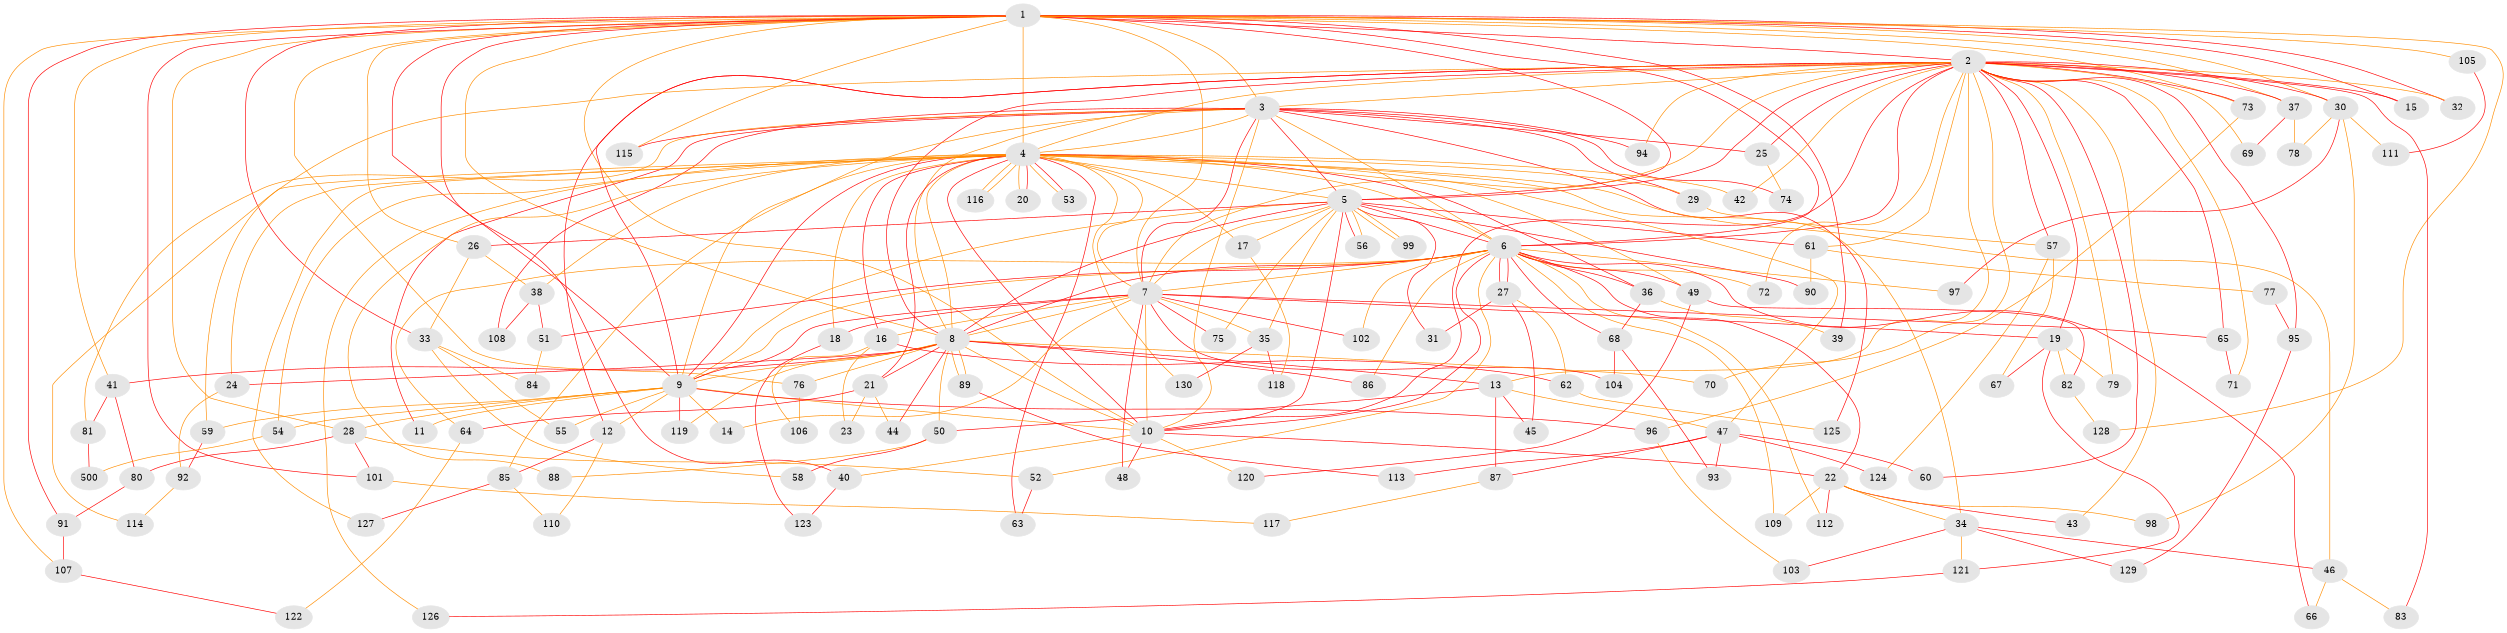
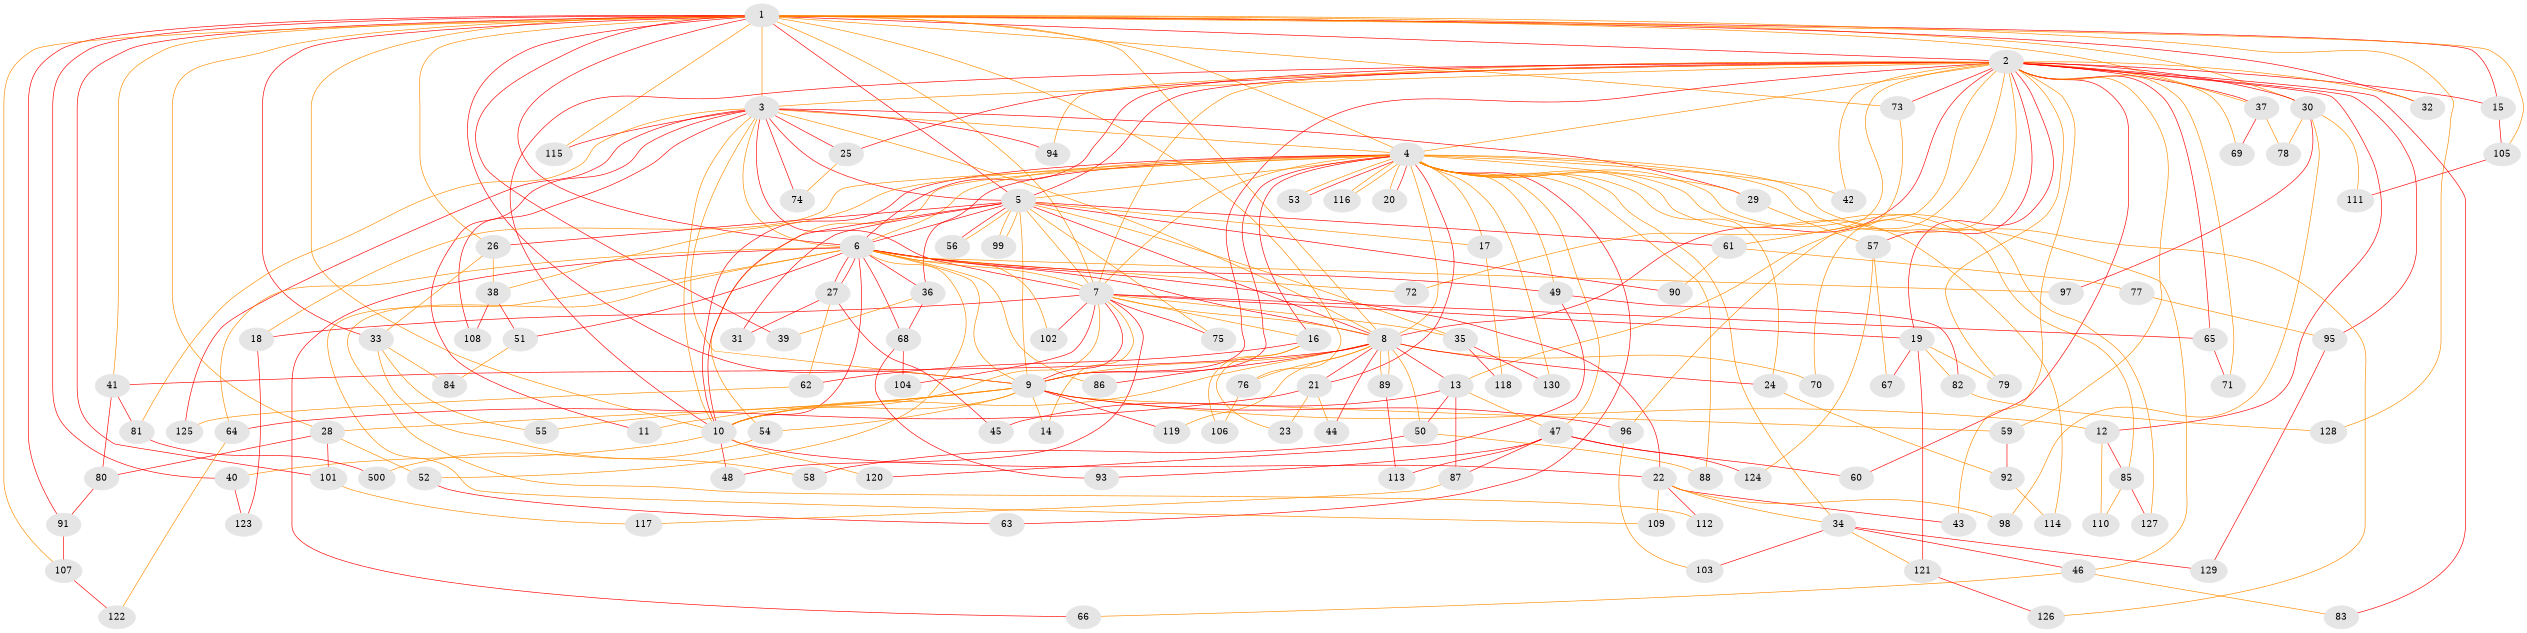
  graph {
    fontname="DejaVu Serif"
    node [color=gray90 fontname="DejaVu Serif" style=filled]
    edge [color=darkorange fontname="DejaVu Serif"]
    1
    2
    3
    4
    5
    6
    7
    8
    9
    10
    15
    26
    28
    30
    32
    33
    37
    39
    40
    41
    73
    76
    91
    101
    105
    107
    115
    128
    12
    13
    19
    25
    42
    43
    57
    59
    60
    61
    65
    69
    70
    71
    72
    79
    83
    94
    95
    11
    29
    74
    81
    108
    125
    16
    17
    18
    20
    21
    24
    34
    36
    38
    46
    47
    49
    53
    54
    63
    85
    88
    114
    116
    126
    127
    130
    31
    35
    56
    75
    90
    99
    22
    27
    51
    52
    64
    66
    68
    86
    97
    102
    109
    112
    14
    48
    104
    44
    50
    89
    119
    55
    96
    120
    80
    98
    78
    111
    58
    84
    123
    106
    117
    122
    110
    45
    87
    67
    82
    121
    124
    92
    77
    129
    n124 [label=500]
    23
    62
    118
    103
    93
    113
    1 -- 2 [color=red]
    1 -- 3
    1 -- 4
    1 -- 5 [color=red]
    1 -- 6 [color=red]
    1 -- 7
    1 -- 8
    1 -- 9 [color=red]
    1 -- 10
    1 -- 15 [color=red]
    1 -- 26
    1 -- 28
    1 -- 30
    1 -- 32 [color=red]
    1 -- 33 [color=red]
    1 -- 37
    1 -- 39 [color=red]
    1 -- 40 [color=red]
    1 -- 41
    1 -- 73
    1 -- 76
    1 -- 91 [color=red]
    1 -- 101 [color=red]
    1 -- 105
    1 -- 107
    1 -- 115
    1 -- 128
    2 -- 3
    2 -- 4
    2 -- 5 [color=red]
    2 -- 6 [color=red]
    2 -- 7
    2 -- 8 [color=red]
    2 -- 9 [color=red]
    2 -- 10 [color=red]
    2 -- 15 [color=red]
    2 -- 30 [color=red]
    2 -- 32
    2 -- 37 [color=red]
    2 -- 73 [color=red]
    2 -- 12 [color=red]
    2 -- 13
    2 -- 19 [color=red]
    2 -- 25 [color=red]
    2 -- 42
    2 -- 43
    2 -- 57 [color=red]
    2 -- 59
    2 -- 60 [color=red]
    2 -- 61
    2 -- 65 [color=red]
    2 -- 69
    2 -- 70
    2 -- 71
    2 -- 72
    2 -- 79
    2 -- 83 [color=red]
    2 -- 94
    2 -- 95 [color=red]
    3 -- 4
    3 -- 5 [color=red]
    3 -- 6
    3 -- 7 [color=red]
    3 -- 8
    3 -- 9
    3 -- 10
    3 -- 115 [color=red]
    3 -- 25 [color=red]
    3 -- 94 [color=red]
    3 -- 11 [color=red]
    3 -- 29 [color=red]
    3 -- 74 [color=red]
    3 -- 81
    3 -- 108 [color=red]
    3 -- 125 [color=red]
    4 -- 5
    4 -- 6
    4 -- 7
    4 -- 8
    4 -- 9 [color=red]
    4 -- 10 [color=red]
    4 -- 42
    4 -- 29
    4 -- 16 [color=red]
    4 -- 17
    4 -- 18
    4 -- 20
    4 -- 20 [color=red]
    4 -- 21 [color=red]
    4 -- 24
    4 -- 34
    4 -- 36 [color=red]
    4 -- 38
    4 -- 46
    4 -- 47
    4 -- 49
    4 -- 53
    4 -- 53 [color=red]
    4 -- 54
    4 -- 63 [color=red]
    4 -- 85
    4 -- 88
    4 -- 114
    4 -- 116
    4 -- 116
    4 -- 126
    4 -- 127
    4 -- 130
    5 -- 6 [color=red]
    5 -- 7
    5 -- 8 [color=red]
    5 -- 9
    5 -- 10 [color=red]
    5 -- 26 [color=red]
    5 -- 61 [color=red]
    5 -- 17
    5 -- 31 [color=red]
    5 -- 35
    5 -- 56 [color=red]
    5 -- 56
    5 -- 75
    5 -- 90 [color=red]
    5 -- 99
    5 -- 99
    6 -- 7
    6 -- 8 [color=red]
    6 -- 9
    6 -- 10 [color=red]
    6 -- 72
    6 -- 36 [color=red]
    6 -- 49 [color=red]
    6 -- 22 [color=red]
    6 -- 27 [color=red]
    6 -- 27 [color=red]
    6 -- 51 [color=red]
    6 -- 52
    6 -- 64
    6 -- 66 [color=red]
    6 -- 68 [color=red]
    6 -- 86
    6 -- 97
    6 -- 102
    6 -- 109
    6 -- 112
    7 -- 8
    7 -- 9 [color=red]
    7 -- 10
    7 -- 19 [color=red]
    7 -- 65 [color=red]
    7 -- 16
    7 -- 18 [color=red]
    7 -- 35
    7 -- 75 [color=red]
    7 -- 102 [color=red]
    7 -- 14
    7 -- 48 [color=red]
    7 -- 104 [color=red]
    8 -- 9
    8 -- 10
    8 -- 41 [color=red]
    8 -- 76
    8 -- 13 [color=red]
    8 -- 70
    8 -- 21 [color=red]
    8 -- 24 [color=red]
    8 -- 86 [color=red]
    8 -- 44 [color=red]
    8 -- 50
    8 -- 89
    8 -- 89
    8 -- 119
    9 -- 10
    9 -- 28
    9 -- 12
    9 -- 59
    9 -- 11
    9 -- 54
    9 -- 14
    9 -- 119 [color=red]
    9 -- 55
    9 -- 96 [color=red]
    10 -- 40
    10 -- 22 [color=red]
    10 -- 48 [color=red]
    10 -- 120
+   15 -- 105 [color=red]
    26 -- 33
    26 -- 38
    28 -- 101 [color=red]
    28 -- 52
    28 -- 80 [color=red]
    30 -- 97 [color=red]
    30 -- 98
    30 -- 78
    30 -- 111
    33 -- 55
    33 -- 58
    33 -- 84
    37 -- 69 [color=red]
    37 -- 78
    40 -- 123 [color=red]
    41 -- 81 [color=red]
    41 -- 80 [color=red]
    73 -- 96
    76 -- 106
    91 -- 107 [color=red]
    101 -- 117
    105 -- 111 [color=red]
    107 -- 122 [color=red]
    12 -- 85 [color=red]
    12 -- 110
    13 -- 47
    13 -- 50 [color=red]
    13 -- 45 [color=red]
    13 -- 87 [color=red]
    19 -- 79
    19 -- 67 [color=red]
    19 -- 82
    19 -- 121 [color=red]
    25 -- 74
    57 -- 67
    57 -- 124
    59 -- 92 [color=red]
    61 -- 90
    61 -- 77
    65 -- 71 [color=red]
    95 -- 129 [color=red]
    29 -- 57
    81 -- n124 [color=red]
    16 -- 106
    16 -- 23
    16 -- 62 [color=red]
    17 -- 118
    18 -- 123 [color=red]
    21 -- 64 [color=red]
    21 -- 44
    21 -- 23
    24 -- 92
    34 -- 46 [color=red]
    34 -- 121
    34 -- 129 [color=red]
    34 -- 103 [color=red]
    36 -- 39
    36 -- 68 [color=red]
    38 -- 108 [color=red]
    38 -- 51 [color=red]
    46 -- 83
    46 -- 66
    47 -- 60 [color=red]
    47 -- 87 [color=red]
    47 -- 124 [color=red]
    47 -- 93 [color=red]
    47 -- 113 [color=red]
    49 -- 120 [color=red]
    49 -- 82 [color=red]
    54 -- n124
    85 -- 127 [color=red]
    85 -- 110
    35 -- 130 [color=red]
    35 -- 118 [color=red]
    22 -- 43 [color=red]
    22 -- 34
    22 -- 109
    22 -- 112 [color=red]
    22 -- 98
    27 -- 31 [color=red]
    27 -- 45 [color=red]
    27 -- 62
    51 -- 84
    52 -- 63 [color=red]
    64 -- 122
    68 -- 104 [color=red]
    68 -- 93 [color=red]
    50 -- 88
    50 -- 58 [color=red]
    89 -- 113 [color=red]
    96 -- 103
    80 -- 91 [color=red]
    87 -- 117
    82 -- 128
    121 -- 126 [color=red]
    92 -- 114
-   77 -- 95 [color=red]
+   77 -- 95
    62 -- 125
  }
